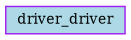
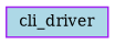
  digraph {
    rankdir=LR
    fontname="DejaVu Serif"
-   n1 [color=purple fillcolor=lightblue fontname="DejaVu Serif" fontsize=10 height=0.2 label=driver_driver shape=record style=filled width=0.4]
+   n1 [color=purple fillcolor=lightblue fontname="DejaVu Serif" fontsize=10 height=0.2 label=cli_driver shape=record style=filled width=0.4]
  }
